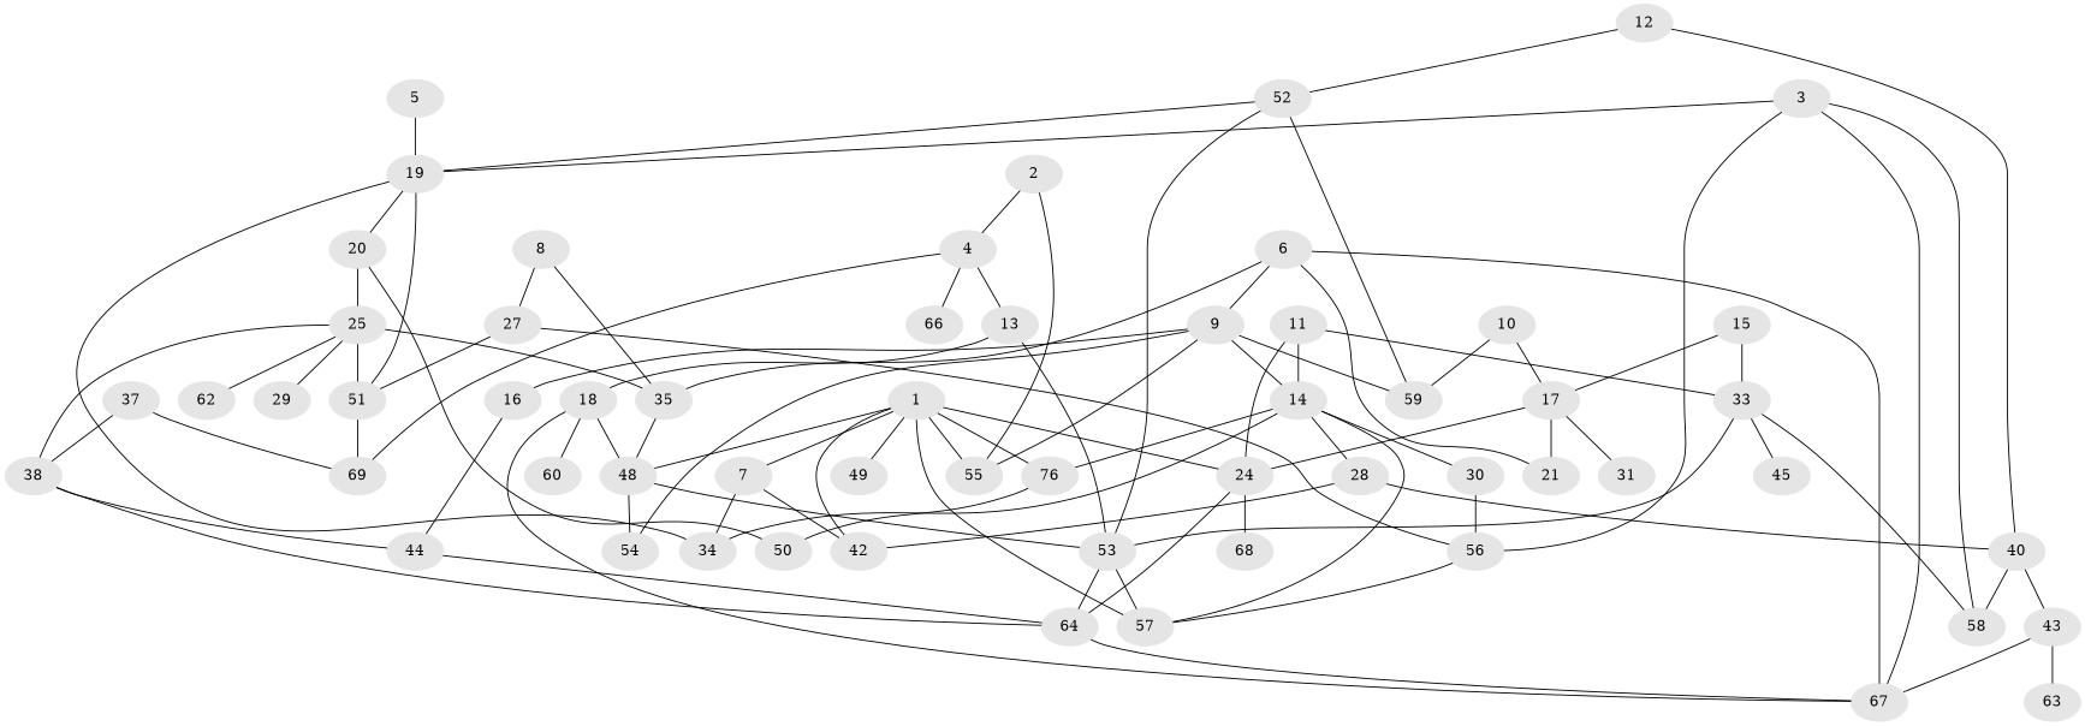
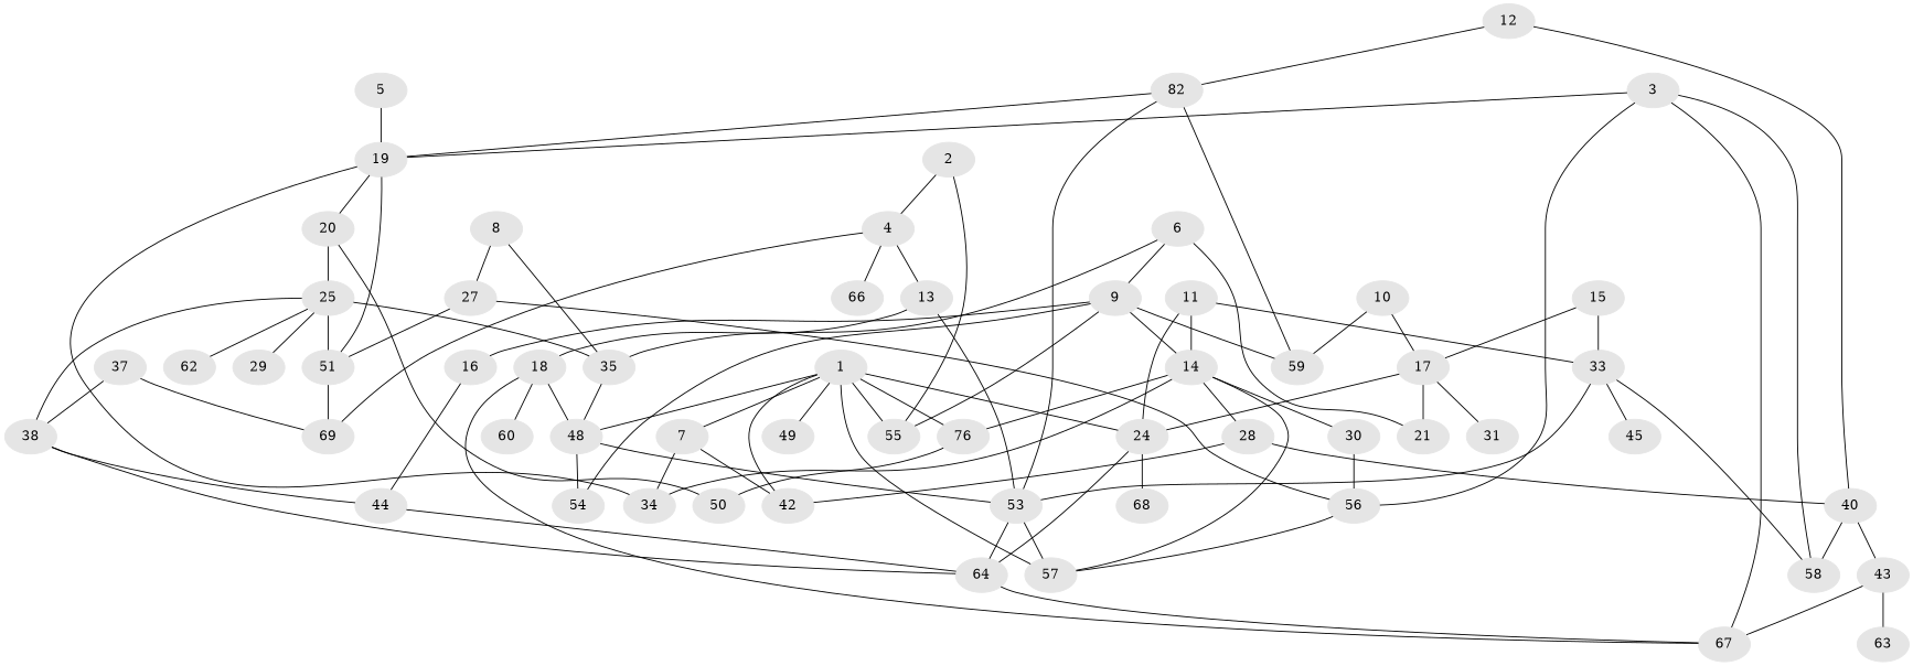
  graph {
    node [color=gray90 style=filled]
    edge [weight=1.0]
    1
    7
    24
    n4 [label=76]
    42
    48
    49
    55
    57
    34
    64
    68
    50
    54
    53
    2
    4
    13
    66
    69
    3
    19
    56
    58
    67
    20
    51
    18
    5
    6
    9
    21
    35
    14
    16
    59
    8
    27
    28
    30
    44
    10
    17
    31
    11
    33
    45
    12
    40
-   52
+   52 [label=82]
    43
    60
    15
    25
    29
    38
    62
    37
    63
    1 -- 7
    1 -- 24
    1 -- n4
    1 -- 42
    1 -- 48
    1 -- 49
    1 -- 55
    1 -- 57 [weight=2.0]
    7 -- 42
    7 -- 34
    24 -- 64
    24 -- 68
    n4 -- 50
    48 -- 54
    48 -- 53
    64 -- 67
    53 -- 57
    53 -- 64
    2 -- 55
    2 -- 4
    4 -- 13
    4 -- 66
    4 -- 69
    13 -- 53 [weight=2.0]
    13 -- 18
    3 -- 19
    3 -- 56
    3 -- 58
    3 -- 67
    19 -- 34
    19 -- 20
    19 -- 51
    56 -- 57
    20 -- 50
    20 -- 25
    51 -- 69
    18 -- 48
    18 -- 67
    18 -- 60
    5 -- 19
-   6 -- 67
    6 -- 9
    6 -- 21
    6 -- 35
    9 -- 55
    9 -- 54
    9 -- 14
    9 -- 16
    9 -- 59
    35 -- 48
    14 -- n4
    14 -- 57
    14 -- 34 [weight=2.0]
    14 -- 28
    14 -- 30
    16 -- 44
    8 -- 35
    8 -- 27
    27 -- 56
    27 -- 51
    28 -- 42
    28 -- 40
    30 -- 56
    44 -- 64
    10 -- 59
    10 -- 17
    17 -- 24
    17 -- 21
    17 -- 31
    11 -- 24
    11 -- 14
    11 -- 33
    33 -- 53
    33 -- 58
    33 -- 45
    12 -- 40
    12 -- 52
    40 -- 58
    40 -- 43
    52 -- 53
    52 -- 19
    52 -- 59
    43 -- 67
    43 -- 63
    15 -- 17
    15 -- 33
    25 -- 51 [weight=2.0]
    25 -- 35
    25 -- 29
    25 -- 38
    25 -- 62
    38 -- 64
    38 -- 44
    37 -- 69
    37 -- 38
  }
